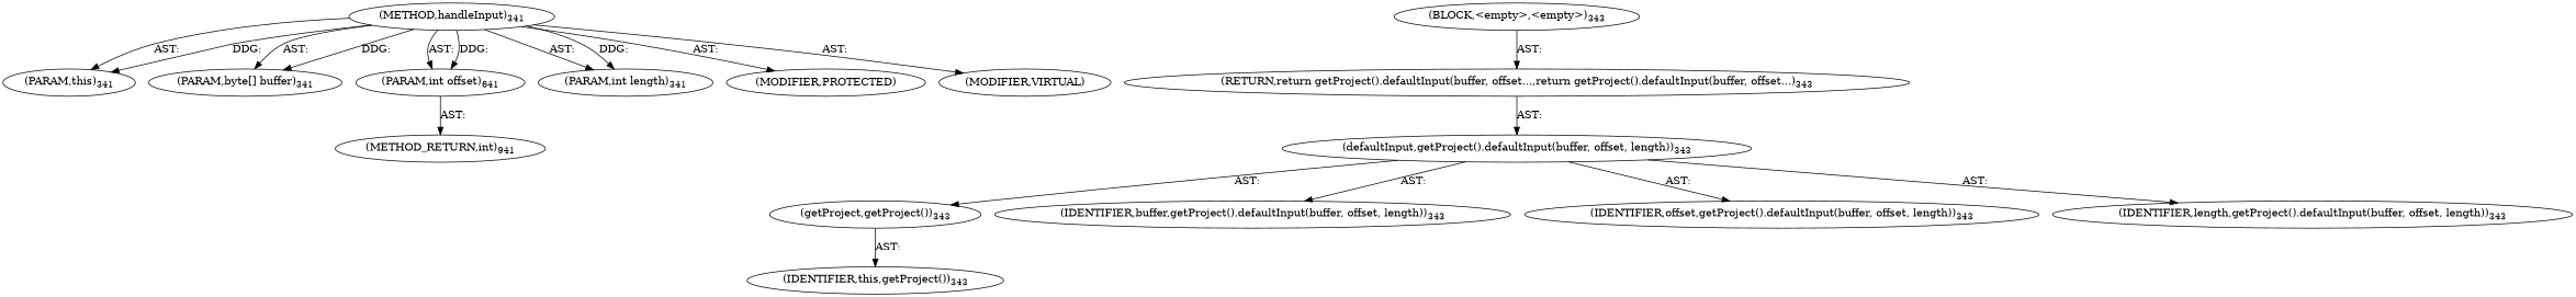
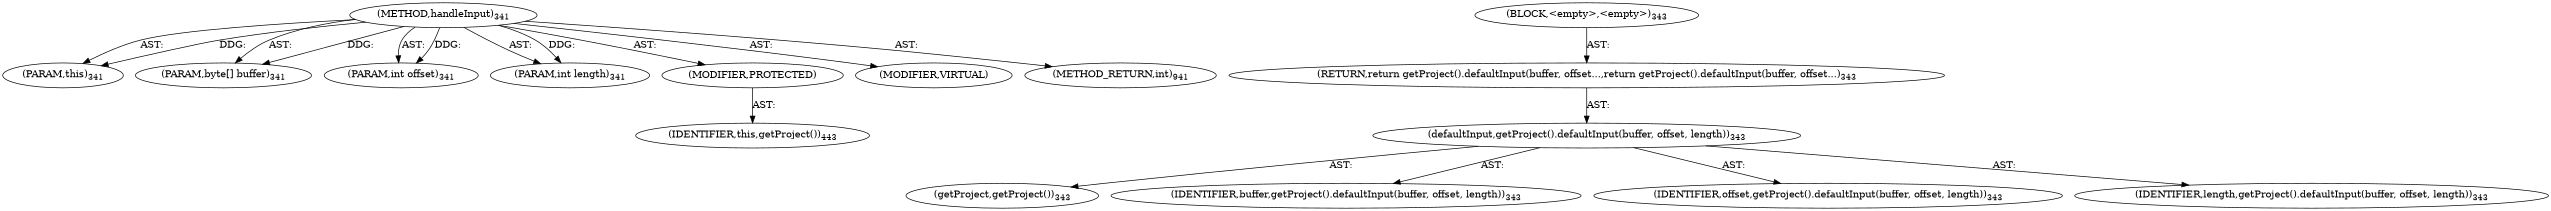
  digraph {
    n1 [label=<(METHOD,handleInput)<SUB>341</SUB>>]
    n2 [label=<(PARAM,this)<SUB>341</SUB>>]
    n3 [label=<(PARAM,byte[] buffer)<SUB>341</SUB>>]
-   n4 [label=<(PARAM,int offset)<SUB>641</SUB>>]
+   n4 [label=<(PARAM,int offset)<SUB>341</SUB>>]
    n5 [label=<(PARAM,int length)<SUB>341</SUB>>]
    n6 [label=<(MODIFIER,PROTECTED)>]
    n7 [label=<(MODIFIER,VIRTUAL)>]
    n8 [label=<(METHOD_RETURN,int)<SUB>941</SUB>>]
    n9 [label=<(BLOCK,&lt;empty&gt;,&lt;empty&gt;)<SUB>343</SUB>>]
    n10 [label=<(RETURN,return getProject().defaultInput(buffer, offset...,return getProject().defaultInput(buffer, offset...)<SUB>343</SUB>>]
    n11 [label=<(defaultInput,getProject().defaultInput(buffer, offset, length))<SUB>343</SUB>>]
    n12 [label=<(getProject,getProject())<SUB>343</SUB>>]
    n13 [label=<(IDENTIFIER,buffer,getProject().defaultInput(buffer, offset, length))<SUB>343</SUB>>]
    n14 [label=<(IDENTIFIER,offset,getProject().defaultInput(buffer, offset, length))<SUB>343</SUB>>]
    n15 [label=<(IDENTIFIER,length,getProject().defaultInput(buffer, offset, length))<SUB>343</SUB>>]
-   n16 [label=<(IDENTIFIER,this,getProject())<SUB>343</SUB>>]
+   n16 [label=<(IDENTIFIER,this,getProject())<SUB>443</SUB>>]
    n1 -> n2 [label="AST: "]
    n1 -> n2 [label="DDG: "]
    n1 -> n3 [label="AST: "]
    n1 -> n3 [label="DDG: "]
    n1 -> n4 [label="AST: "]
    n1 -> n4 [label="DDG: "]
    n1 -> n5 [label="AST: "]
    n1 -> n5 [label="DDG: "]
    n1 -> n6 [label="AST: "]
    n1 -> n7 [label="AST: "]
-   n4 -> n8 [label="AST: "]
+   n1 -> n8 [label="AST: "]
    n9 -> n10 [label="AST: "]
    n10 -> n11 [label="AST: "]
    n11 -> n12 [label="AST: "]
    n11 -> n13 [label="AST: "]
    n11 -> n14 [label="AST: "]
    n11 -> n15 [label="AST: "]
-   n12 -> n16 [label="AST: "]
+   n6 -> n16 [label="AST: "]
  }
